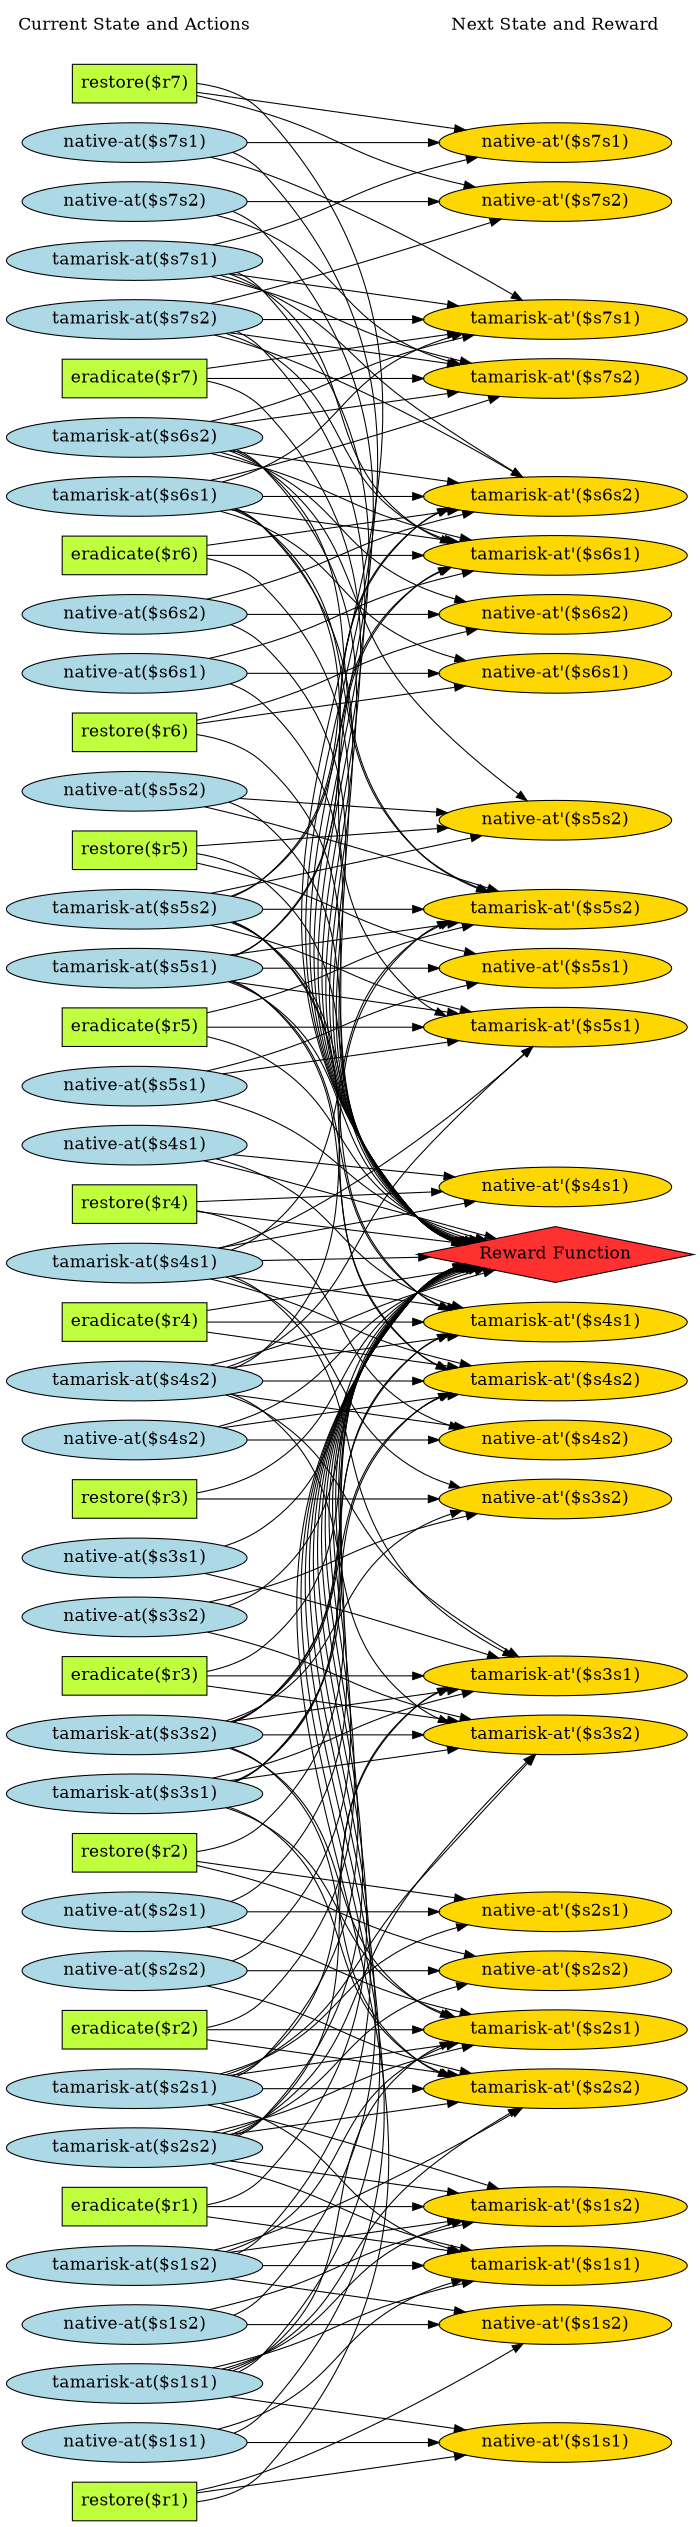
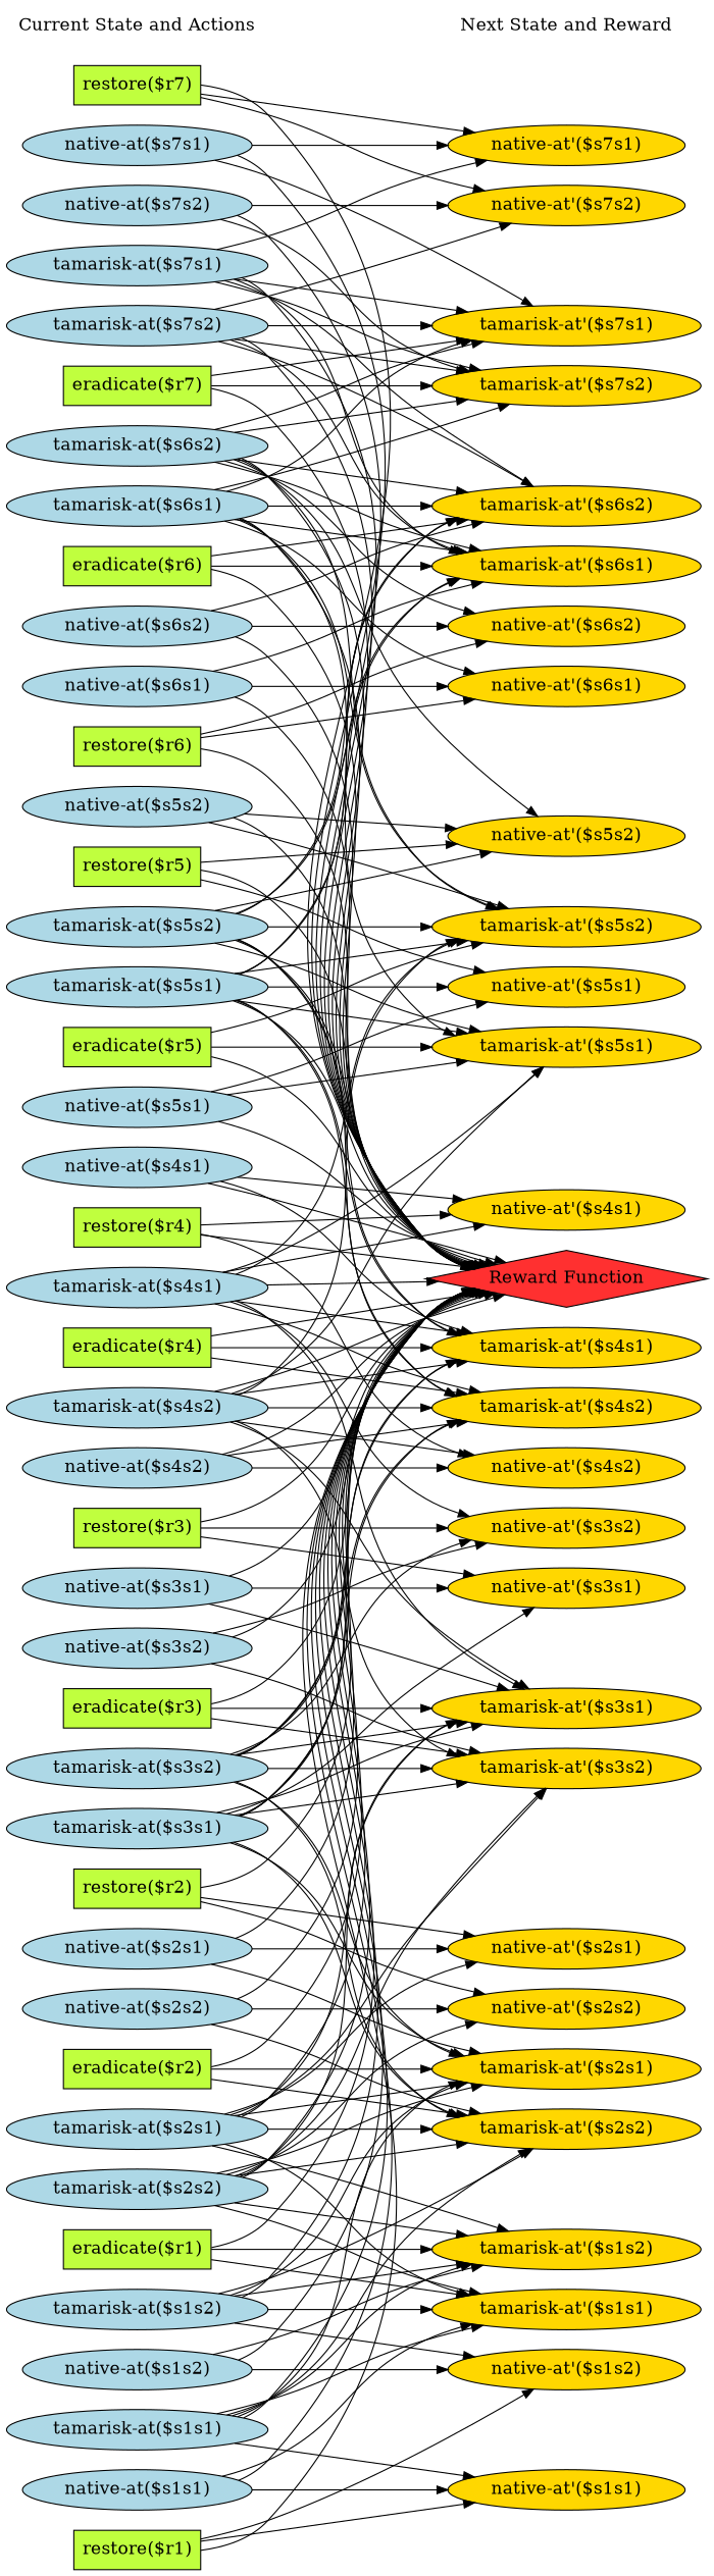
  digraph {
    fontname=Helvetica
    fontsize=16
    rankdir=LR
    ranksep=2.00
    node [color=black fillcolor=lightblue fontsize=16 shape=ellipse style=filled]
    edge [color=black style=solid]
    "native-at($s7s1)" [height=0.51069 width=2.3374]
    "restore($r4)" [fillcolor=olivedrab1 height=0.5 shape=box width=1.2778]
    "tamarisk-at($s6s2)" [height=0.51069 width=2.6517]
    "tamarisk-at($s5s1)" [height=0.51069 width=2.6517]
    "tamarisk-at($s2s1)" [height=0.51069 width=2.6517]
    "tamarisk-at($s2s2)" [height=0.51069 width=2.6517]
    "eradicate($r4)" [fillcolor=olivedrab1 height=0.5 shape=box width=1.4583]
    "native-at($s1s2)" [height=0.51069 width=2.3374]
    "native-at($s4s1)" [height=0.51069 width=2.3374]
    "native-at($s5s2)" [height=0.51069 width=2.3374]
    "restore($r5)" [fillcolor=olivedrab1 height=0.5 shape=box width=1.2778]
    "tamarisk-at($s5s2)" [height=0.51069 width=2.6517]
    "tamarisk-at($s1s1)" [height=0.51069 width=2.6517]
    "tamarisk-at($s4s1)" [height=0.51069 width=2.6517]
    "native-at($s3s1)" [height=0.51069 width=2.3374]
    "eradicate($r5)" [fillcolor=olivedrab1 height=0.5 shape=box width=1.4583]
    "native-at($s4s2)" [height=0.51069 width=2.3374]
    "eradicate($r1)" [fillcolor=olivedrab1 height=0.5 shape=box width=1.4583]
    "restore($r2)" [fillcolor=olivedrab1 height=0.5 shape=box width=1.2778]
    "native-at($s6s2)" [height=0.51069 width=2.3374]
    "restore($r6)" [fillcolor=olivedrab1 height=0.5 shape=box width=1.2778]
    "tamarisk-at($s7s1)" [height=0.51069 width=2.6517]
    "Current State and Actions" [fillcolor=white height=0.5 shape=plaintext style=bold width=2.5139]
    "tamarisk-at($s4s2)" [height=0.51069 width=2.6517]
    "tamarisk-at($s1s2)" [height=0.51069 width=2.6517]
    "tamarisk-at($s3s1)" [height=0.51069 width=2.6517]
    "eradicate($r6)" [fillcolor=olivedrab1 height=0.5 shape=box width=1.4583]
    "native-at($s2s1)" [height=0.51069 width=2.3374]
    "native-at($s3s2)" [height=0.51069 width=2.3374]
    "eradicate($r2)" [fillcolor=olivedrab1 height=0.5 shape=box width=1.4583]
    "restore($r1)" [fillcolor=olivedrab1 height=0.5 shape=box width=1.2778]
    "restore($r3)" [fillcolor=olivedrab1 height=0.5 shape=box width=1.2778]
    "native-at($s7s2)" [height=0.51069 width=2.3374]
    "native-at($s6s1)" [height=0.51069 width=2.3374]
    "restore($r7)" [fillcolor=olivedrab1 height=0.5 shape=box width=1.2778]
    "tamarisk-at($s7s2)" [height=0.51069 width=2.6517]
    "tamarisk-at($s6s1)" [height=0.51069 width=2.6517]
    "tamarisk-at($s3s2)" [height=0.51069 width=2.6517]
    "native-at($s1s1)" [height=0.51069 width=2.3374]
    "native-at($s2s2)" [height=0.51069 width=2.3374]
    "eradicate($r7)" [fillcolor=olivedrab1 height=0.5 shape=box width=1.4583]
    "native-at($s5s1)" [height=0.51069 width=2.3374]
    "eradicate($r3)" [fillcolor=olivedrab1 height=0.5 shape=box width=1.4583]
    "native-at'($s4s2)" [fillcolor=gold1 height=0.51069 width=2.3963]
    "native-at'($s7s1)" [fillcolor=gold1 height=0.51069 width=2.3963]
    "tamarisk-at'($s1s2)" [fillcolor=gold1 height=0.51069 width=2.7106]
    "Next State and Reward" [fillcolor=white height=0.5 shape=plaintext style=bold width=2.25]
    "Reward Function" [fillcolor=firebrick1 height=0.72222 shape=diamond width=3.5278]
    "tamarisk-at'($s4s1)" [fillcolor=gold1 height=0.51069 width=2.7106]
    "tamarisk-at'($s5s2)" [fillcolor=gold1 height=0.51069 width=2.7106]
+   "native-at'($s3s1)" [fillcolor=gold1 height=0.51069 width=2.3963]
    "native-at'($s6s1)" [fillcolor=gold1 height=0.51069 width=2.3963]
    "native-at'($s7s2)" [fillcolor=gold1 height=0.51069 width=2.3963]
    "tamarisk-at'($s3s1)" [fillcolor=gold1 height=0.51069 width=2.7106]
    "native-at'($s3s2)" [fillcolor=gold1 height=0.51069 width=2.3963]
    "tamarisk-at'($s4s2)" [fillcolor=gold1 height=0.51069 width=2.7106]
    "tamarisk-at'($s7s1)" [fillcolor=gold1 height=0.51069 width=2.7106]
    "native-at'($s2s1)" [fillcolor=gold1 height=0.51069 width=2.3963]
    "native-at'($s5s1)" [fillcolor=gold1 height=0.51069 width=2.3963]
    "native-at'($s6s2)" [fillcolor=gold1 height=0.51069 width=2.3963]
    "tamarisk-at'($s2s1)" [fillcolor=gold1 height=0.51069 width=2.7106]
    "tamarisk-at'($s7s2)" [fillcolor=gold1 height=0.51069 width=2.7106]
    "native-at'($s2s2)" [fillcolor=gold1 height=0.51069 width=2.3963]
    "tamarisk-at'($s3s2)" [fillcolor=gold1 height=0.51069 width=2.7106]
    "native-at'($s1s1)" [fillcolor=gold1 height=0.51069 width=2.3963]
    "tamarisk-at'($s6s1)" [fillcolor=gold1 height=0.51069 width=2.7106]
    "native-at'($s5s2)" [fillcolor=gold1 height=0.51069 width=2.3963]
    "tamarisk-at'($s2s2)" [fillcolor=gold1 height=0.51069 width=2.7106]
    "tamarisk-at'($s1s1)" [fillcolor=gold1 height=0.51069 width=2.7106]
    "tamarisk-at'($s5s1)" [fillcolor=gold1 height=0.51069 width=2.7106]
    "tamarisk-at'($s6s2)" [fillcolor=gold1 height=0.51069 width=2.7106]
    "native-at'($s4s1)" [fillcolor=gold1 height=0.51069 width=2.3963]
    "native-at'($s1s2)" [fillcolor=gold1 height=0.51069 width=2.3963]
    subgraph sub_1 {
      rank=same
      "native-at($s7s1)"
      "restore($r4)"
      "tamarisk-at($s6s2)"
      "tamarisk-at($s5s1)"
      "tamarisk-at($s2s1)"
      "tamarisk-at($s2s2)"
      "eradicate($r4)"
      "native-at($s1s2)"
      "native-at($s4s1)"
      "native-at($s5s2)"
      "restore($r5)"
      "tamarisk-at($s5s2)"
      "tamarisk-at($s1s1)"
      "tamarisk-at($s4s1)"
      "native-at($s3s1)"
      "eradicate($r5)"
      "native-at($s4s2)"
      "eradicate($r1)"
      "restore($r2)"
      "native-at($s6s2)"
      "restore($r6)"
      "tamarisk-at($s7s1)"
      "Current State and Actions"
      "tamarisk-at($s4s2)"
      "tamarisk-at($s1s2)"
      "tamarisk-at($s3s1)"
      "eradicate($r6)"
      "native-at($s2s1)"
      "native-at($s3s2)"
      "eradicate($r2)"
      "restore($r1)"
      "restore($r3)"
      "native-at($s7s2)"
      "native-at($s6s1)"
      "restore($r7)"
      "tamarisk-at($s7s2)"
      "tamarisk-at($s6s1)"
      "tamarisk-at($s3s2)"
      "native-at($s1s1)"
      "native-at($s2s2)"
      "eradicate($r7)"
      "native-at($s5s1)"
      "eradicate($r3)"
    }
    subgraph sub_2 {
      rank=same
      "native-at'($s4s2)"
      "native-at'($s7s1)"
      "tamarisk-at'($s1s2)"
      "Next State and Reward"
      "Reward Function"
      "tamarisk-at'($s4s1)"
      "tamarisk-at'($s5s2)"
+     "native-at'($s3s1)"
      "native-at'($s6s1)"
      "native-at'($s7s2)"
      "tamarisk-at'($s3s1)"
      "native-at'($s3s2)"
      "tamarisk-at'($s4s2)"
      "tamarisk-at'($s7s1)"
      "native-at'($s2s1)"
      "native-at'($s5s1)"
      "native-at'($s6s2)"
      "tamarisk-at'($s2s1)"
      "tamarisk-at'($s7s2)"
      "native-at'($s2s2)"
      "tamarisk-at'($s3s2)"
      "native-at'($s1s1)"
      "tamarisk-at'($s6s1)"
      "native-at'($s5s2)"
      "tamarisk-at'($s2s2)"
      "tamarisk-at'($s1s1)"
      "tamarisk-at'($s5s1)"
      "tamarisk-at'($s6s2)"
      "native-at'($s4s1)"
      "native-at'($s1s2)"
    }
    "native-at($s7s1)" -> "native-at'($s7s1)"
    "native-at($s7s1)" -> "Reward Function" [color="" style=""]
    "native-at($s7s1)" -> "tamarisk-at'($s7s1)"
    "restore($r4)" -> "native-at'($s4s2)"
    "restore($r4)" -> "Reward Function" [color="" style=""]
    "restore($r4)" -> "native-at'($s4s1)"
    "tamarisk-at($s6s2)" -> "Reward Function" [color="" style=""]
    "tamarisk-at($s6s2)" -> "tamarisk-at'($s5s2)"
    "tamarisk-at($s6s2)" -> "tamarisk-at'($s7s1)"
    "tamarisk-at($s6s2)" -> "native-at'($s6s2)"
    "tamarisk-at($s6s2)" -> "tamarisk-at'($s7s2)"
    "tamarisk-at($s6s2)" -> "tamarisk-at'($s6s1)"
    "tamarisk-at($s6s2)" -> "native-at'($s5s2)"
    "tamarisk-at($s6s2)" -> "tamarisk-at'($s6s2)"
    "tamarisk-at($s5s1)" -> "Reward Function" [color="" style=""]
    "tamarisk-at($s5s1)" -> "tamarisk-at'($s4s1)"
    "tamarisk-at($s5s1)" -> "tamarisk-at'($s5s2)"
    "tamarisk-at($s5s1)" -> "tamarisk-at'($s4s2)"
    "tamarisk-at($s5s1)" -> "native-at'($s5s1)"
    "tamarisk-at($s5s1)" -> "tamarisk-at'($s6s1)"
    "tamarisk-at($s5s1)" -> "tamarisk-at'($s5s1)"
    "tamarisk-at($s5s1)" -> "tamarisk-at'($s6s2)"
    "tamarisk-at($s2s1)" -> "tamarisk-at'($s1s2)"
    "tamarisk-at($s2s1)" -> "Reward Function" [color="" style=""]
    "tamarisk-at($s2s1)" -> "tamarisk-at'($s3s1)"
    "tamarisk-at($s2s1)" -> "native-at'($s2s1)"
    "tamarisk-at($s2s1)" -> "tamarisk-at'($s2s1)"
    "tamarisk-at($s2s1)" -> "tamarisk-at'($s3s2)"
    "tamarisk-at($s2s1)" -> "tamarisk-at'($s2s2)"
    "tamarisk-at($s2s1)" -> "tamarisk-at'($s1s1)"
    "tamarisk-at($s2s2)" -> "tamarisk-at'($s1s2)"
    "tamarisk-at($s2s2)" -> "Reward Function" [color="" style=""]
    "tamarisk-at($s2s2)" -> "tamarisk-at'($s3s1)"
    "tamarisk-at($s2s2)" -> "tamarisk-at'($s2s1)"
    "tamarisk-at($s2s2)" -> "native-at'($s2s2)"
    "tamarisk-at($s2s2)" -> "tamarisk-at'($s3s2)"
    "tamarisk-at($s2s2)" -> "tamarisk-at'($s2s2)"
    "tamarisk-at($s2s2)" -> "tamarisk-at'($s1s1)"
    "eradicate($r4)" -> "Reward Function" [color="" style=""]
    "eradicate($r4)" -> "tamarisk-at'($s4s1)"
    "eradicate($r4)" -> "tamarisk-at'($s4s2)"
    "native-at($s1s2)" -> "tamarisk-at'($s1s2)"
    "native-at($s1s2)" -> "Reward Function" [color="" style=""]
    "native-at($s1s2)" -> "native-at'($s1s2)"
    "native-at($s4s1)" -> "Reward Function" [color="" style=""]
    "native-at($s4s1)" -> "tamarisk-at'($s4s1)"
    "native-at($s4s1)" -> "native-at'($s4s1)"
    "native-at($s5s2)" -> "Reward Function" [color="" style=""]
    "native-at($s5s2)" -> "tamarisk-at'($s5s2)"
    "native-at($s5s2)" -> "native-at'($s5s2)"
    "restore($r5)" -> "Reward Function" [color="" style=""]
    "restore($r5)" -> "native-at'($s5s1)"
    "restore($r5)" -> "native-at'($s5s2)"
    "tamarisk-at($s5s2)" -> "Reward Function" [color="" style=""]
    "tamarisk-at($s5s2)" -> "tamarisk-at'($s4s1)"
    "tamarisk-at($s5s2)" -> "tamarisk-at'($s5s2)"
    "tamarisk-at($s5s2)" -> "tamarisk-at'($s4s2)"
    "tamarisk-at($s5s2)" -> "tamarisk-at'($s6s1)"
    "tamarisk-at($s5s2)" -> "native-at'($s5s2)"
    "tamarisk-at($s5s2)" -> "tamarisk-at'($s5s1)"
    "tamarisk-at($s5s2)" -> "tamarisk-at'($s6s2)"
    "tamarisk-at($s1s1)" -> "tamarisk-at'($s1s2)"
    "tamarisk-at($s1s1)" -> "Reward Function" [color="" style=""]
    "tamarisk-at($s1s1)" -> "tamarisk-at'($s2s1)"
    "tamarisk-at($s1s1)" -> "native-at'($s1s1)"
    "tamarisk-at($s1s1)" -> "tamarisk-at'($s2s2)"
    "tamarisk-at($s1s1)" -> "tamarisk-at'($s1s1)"
    "tamarisk-at($s4s1)" -> "Reward Function" [color="" style=""]
    "tamarisk-at($s4s1)" -> "tamarisk-at'($s4s1)"
    "tamarisk-at($s4s1)" -> "tamarisk-at'($s5s2)"
    "tamarisk-at($s4s1)" -> "tamarisk-at'($s3s1)"
    "tamarisk-at($s4s1)" -> "native-at'($s3s2)"
    "tamarisk-at($s4s1)" -> "tamarisk-at'($s4s2)"
    "tamarisk-at($s4s1)" -> "tamarisk-at'($s5s1)"
    "tamarisk-at($s4s1)" -> "native-at'($s4s1)"
    "native-at($s3s1)" -> "Reward Function" [color="" style=""]
+   "native-at($s3s1)" -> "native-at'($s3s1)"
    "native-at($s3s1)" -> "tamarisk-at'($s3s1)"
    "eradicate($r5)" -> "Reward Function" [color="" style=""]
    "eradicate($r5)" -> "tamarisk-at'($s5s2)"
    "eradicate($r5)" -> "tamarisk-at'($s5s1)"
    "native-at($s4s2)" -> "native-at'($s4s2)"
    "native-at($s4s2)" -> "Reward Function" [color="" style=""]
    "native-at($s4s2)" -> "tamarisk-at'($s4s2)"
    "eradicate($r1)" -> "tamarisk-at'($s1s2)"
    "eradicate($r1)" -> "Reward Function" [color="" style=""]
    "eradicate($r1)" -> "tamarisk-at'($s1s1)"
    "restore($r2)" -> "Reward Function" [color="" style=""]
    "restore($r2)" -> "native-at'($s2s1)"
    "restore($r2)" -> "native-at'($s2s2)"
    "native-at($s6s2)" -> "Reward Function" [color="" style=""]
    "native-at($s6s2)" -> "native-at'($s6s2)"
    "native-at($s6s2)" -> "tamarisk-at'($s6s2)"
    "restore($r6)" -> "Reward Function" [color="" style=""]
    "restore($r6)" -> "native-at'($s6s1)"
    "restore($r6)" -> "native-at'($s6s2)"
    "tamarisk-at($s7s1)" -> "native-at'($s7s1)"
    "tamarisk-at($s7s1)" -> "Reward Function" [color="" style=""]
    "tamarisk-at($s7s1)" -> "tamarisk-at'($s7s1)"
    "tamarisk-at($s7s1)" -> "tamarisk-at'($s7s2)"
    "tamarisk-at($s7s1)" -> "tamarisk-at'($s6s1)"
    "tamarisk-at($s7s1)" -> "tamarisk-at'($s6s2)"
    "Current State and Actions" -> "Next State and Reward" [style=invis]
    "tamarisk-at($s4s2)" -> "native-at'($s4s2)"
    "tamarisk-at($s4s2)" -> "Reward Function" [color="" style=""]
    "tamarisk-at($s4s2)" -> "tamarisk-at'($s4s1)"
    "tamarisk-at($s4s2)" -> "tamarisk-at'($s5s2)"
    "tamarisk-at($s4s2)" -> "tamarisk-at'($s3s1)"
    "tamarisk-at($s4s2)" -> "tamarisk-at'($s4s2)"
    "tamarisk-at($s4s2)" -> "tamarisk-at'($s3s2)"
    "tamarisk-at($s4s2)" -> "tamarisk-at'($s5s1)"
    "tamarisk-at($s1s2)" -> "tamarisk-at'($s1s2)"
    "tamarisk-at($s1s2)" -> "Reward Function" [color="" style=""]
    "tamarisk-at($s1s2)" -> "tamarisk-at'($s2s1)"
    "tamarisk-at($s1s2)" -> "tamarisk-at'($s2s2)"
    "tamarisk-at($s1s2)" -> "tamarisk-at'($s1s1)"
    "tamarisk-at($s1s2)" -> "native-at'($s1s2)"
    "tamarisk-at($s3s1)" -> "Reward Function" [color="" style=""]
    "tamarisk-at($s3s1)" -> "tamarisk-at'($s4s1)"
+   "tamarisk-at($s3s1)" -> "native-at'($s3s1)"
    "tamarisk-at($s3s1)" -> "tamarisk-at'($s3s1)"
    "tamarisk-at($s3s1)" -> "tamarisk-at'($s4s2)"
    "tamarisk-at($s3s1)" -> "tamarisk-at'($s2s1)"
    "tamarisk-at($s3s1)" -> "tamarisk-at'($s3s2)"
    "tamarisk-at($s3s1)" -> "tamarisk-at'($s2s2)"
    "eradicate($r6)" -> "Reward Function" [color="" style=""]
    "eradicate($r6)" -> "tamarisk-at'($s6s1)"
    "eradicate($r6)" -> "tamarisk-at'($s6s2)"
    "native-at($s2s1)" -> "Reward Function" [color="" style=""]
    "native-at($s2s1)" -> "native-at'($s2s1)"
    "native-at($s2s1)" -> "tamarisk-at'($s2s1)"
    "native-at($s3s2)" -> "Reward Function" [color="" style=""]
    "native-at($s3s2)" -> "native-at'($s3s2)"
    "native-at($s3s2)" -> "tamarisk-at'($s3s2)"
    "eradicate($r2)" -> "Reward Function" [color="" style=""]
    "eradicate($r2)" -> "tamarisk-at'($s2s1)"
    "eradicate($r2)" -> "tamarisk-at'($s2s2)"
    "restore($r1)" -> "Reward Function" [color="" style=""]
    "restore($r1)" -> "native-at'($s1s1)"
    "restore($r1)" -> "native-at'($s1s2)"
    "restore($r3)" -> "Reward Function" [color="" style=""]
+   "restore($r3)" -> "native-at'($s3s1)"
    "restore($r3)" -> "native-at'($s3s2)"
    "native-at($s7s2)" -> "Reward Function" [color="" style=""]
    "native-at($s7s2)" -> "native-at'($s7s2)"
    "native-at($s7s2)" -> "tamarisk-at'($s7s2)"
    "native-at($s6s1)" -> "Reward Function" [color="" style=""]
    "native-at($s6s1)" -> "native-at'($s6s1)"
    "native-at($s6s1)" -> "tamarisk-at'($s6s1)"
    "restore($r7)" -> "native-at'($s7s1)"
    "restore($r7)" -> "Reward Function" [color="" style=""]
    "restore($r7)" -> "native-at'($s7s2)"
    "tamarisk-at($s7s2)" -> "Reward Function" [color="" style=""]
    "tamarisk-at($s7s2)" -> "native-at'($s7s2)"
    "tamarisk-at($s7s2)" -> "tamarisk-at'($s7s1)"
    "tamarisk-at($s7s2)" -> "tamarisk-at'($s7s2)"
    "tamarisk-at($s7s2)" -> "tamarisk-at'($s6s1)"
    "tamarisk-at($s7s2)" -> "tamarisk-at'($s6s2)"
    "tamarisk-at($s6s1)" -> "Reward Function" [color="" style=""]
    "tamarisk-at($s6s1)" -> "tamarisk-at'($s5s2)"
    "tamarisk-at($s6s1)" -> "native-at'($s6s1)"
    "tamarisk-at($s6s1)" -> "tamarisk-at'($s7s1)"
    "tamarisk-at($s6s1)" -> "tamarisk-at'($s7s2)"
    "tamarisk-at($s6s1)" -> "tamarisk-at'($s6s1)"
    "tamarisk-at($s6s1)" -> "tamarisk-at'($s5s1)"
    "tamarisk-at($s6s1)" -> "tamarisk-at'($s6s2)"
    "tamarisk-at($s3s2)" -> "Reward Function" [color="" style=""]
    "tamarisk-at($s3s2)" -> "tamarisk-at'($s4s1)"
    "tamarisk-at($s3s2)" -> "tamarisk-at'($s3s1)"
    "tamarisk-at($s3s2)" -> "native-at'($s3s2)"
    "tamarisk-at($s3s2)" -> "tamarisk-at'($s4s2)"
    "tamarisk-at($s3s2)" -> "tamarisk-at'($s2s1)"
    "tamarisk-at($s3s2)" -> "tamarisk-at'($s3s2)"
    "tamarisk-at($s3s2)" -> "tamarisk-at'($s2s2)"
    "native-at($s1s1)" -> "Reward Function" [color="" style=""]
    "native-at($s1s1)" -> "native-at'($s1s1)"
    "native-at($s1s1)" -> "tamarisk-at'($s1s1)"
    "native-at($s2s2)" -> "Reward Function" [color="" style=""]
    "native-at($s2s2)" -> "native-at'($s2s2)"
    "native-at($s2s2)" -> "tamarisk-at'($s2s2)"
    "eradicate($r7)" -> "Reward Function" [color="" style=""]
    "eradicate($r7)" -> "tamarisk-at'($s7s1)"
    "eradicate($r7)" -> "tamarisk-at'($s7s2)"
    "native-at($s5s1)" -> "Reward Function" [color="" style=""]
    "native-at($s5s1)" -> "native-at'($s5s1)"
    "native-at($s5s1)" -> "tamarisk-at'($s5s1)"
    "eradicate($r3)" -> "Reward Function" [color="" style=""]
    "eradicate($r3)" -> "tamarisk-at'($s3s1)"
    "eradicate($r3)" -> "tamarisk-at'($s3s2)"
  }
